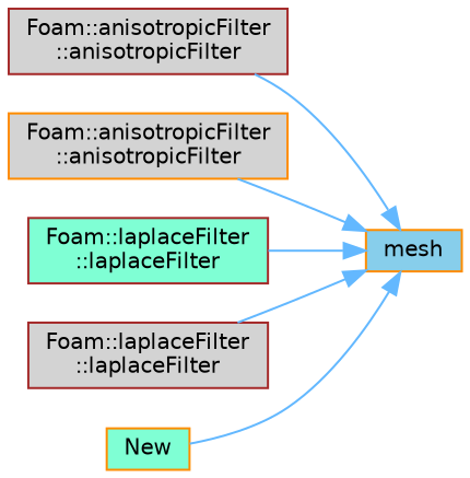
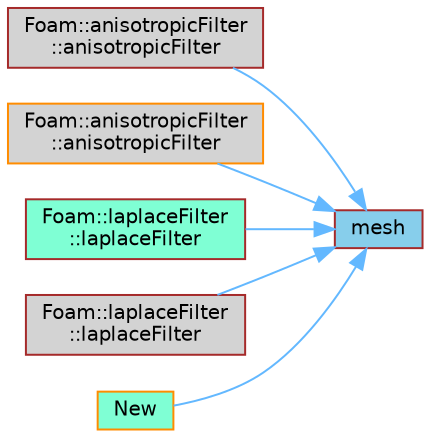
  digraph {
    rankdir=RL
    node [color=brown fillcolor=lightgrey fontname=Helvetica fontsize=10 shape=box style=filled]
    edge [color=steelblue1 dir=back fontname=Helvetica fontsize=10 labelfontname=Helvetica labelfontsize=10 style=solid]
-   n1 [color=darkorange fillcolor=skyblue fontcolor=black height=0.2 label=mesh width=0.4]
+   n1 [fillcolor=skyblue fontcolor=black height=0.2 label=mesh width=0.4]
    n2 [height=0.2 label="Foam::anisotropicFilter\l::anisotropicFilter" width=0.4]
    n3 [color=darkorange height=0.2 label="Foam::anisotropicFilter\l::anisotropicFilter" width=0.4]
    n4 [fillcolor=aquamarine height=0.2 label="Foam::laplaceFilter\l::laplaceFilter" width=0.4]
    n5 [height=0.2 label="Foam::laplaceFilter\l::laplaceFilter" width=0.4]
    n6 [color=darkorange fillcolor=aquamarine height=0.2 label=New width=0.4]
    n1 -> n2
    n1 -> n3
    n1 -> n4
    n1 -> n5
    n1 -> n6
  }
